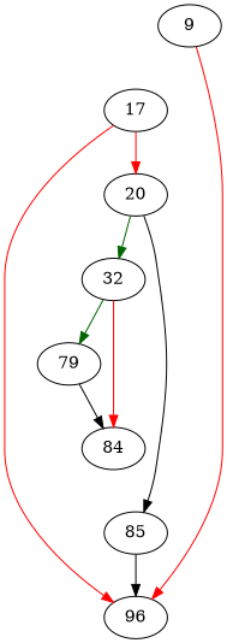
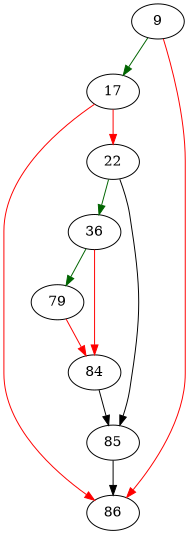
  strict digraph {
    edge [color=red cond=true]
    n1 [entry=true label=9]
    17
-   86 [label=96]
-   20
-   32
+   86
+   20 [label=22]
+   32 [label=36]
    85
    79
    84
+   n1 -> 17 [color=darkgreen]
    n1 -> 86 [cond=false]
    17 -> 86 [cond=false]
    17 -> 20
    20 -> 32 [color=darkgreen]
    20 -> 85 [color=black cond=false]
    32 -> 79 [color=darkgreen]
    32 -> 84 [cond=false]
    85 -> 86 [color="" cond=""]
-   79 -> 84 [color="" cond=""]
+   79 -> 84 [cond=""]
+   84 -> 85 [color="" cond=""]
  }
